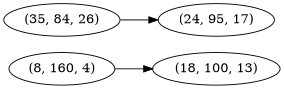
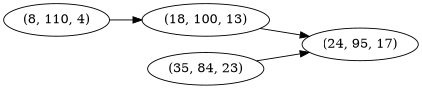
  digraph {
    rankdir=LR
-   "(8, 110, 4)" [label="(8, 160, 4)"]
+   "(8, 110, 4)"
    "(18, 100, 13)"
    "(24, 95, 17)"
-   "(35, 84, 26)"
+   "(35, 84, 26)" [label="(35, 84, 23)"]
    "(8, 110, 4)" -> "(18, 100, 13)"
+   "(18, 100, 13)" -> "(24, 95, 17)"
    "(35, 84, 26)" -> "(24, 95, 17)"
  }
